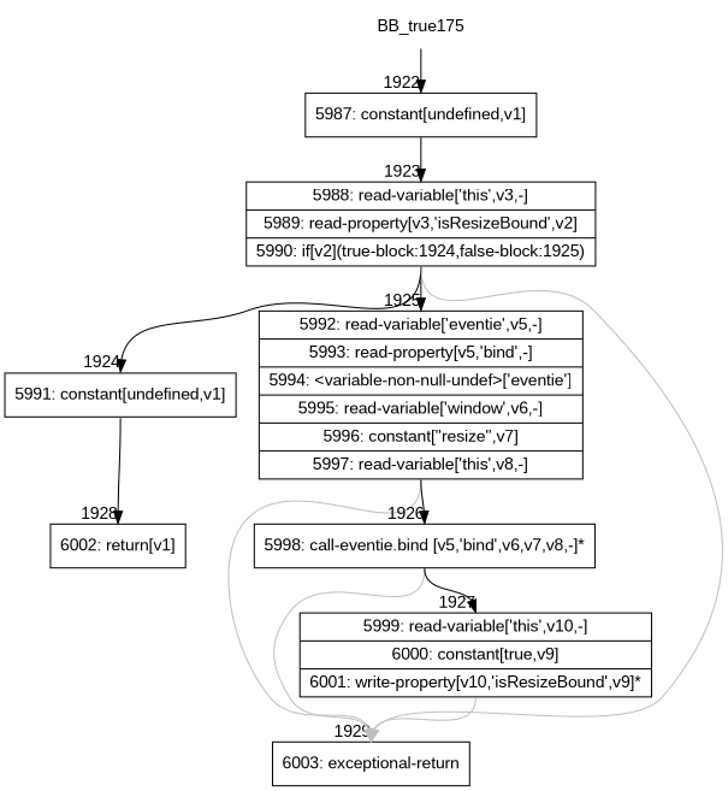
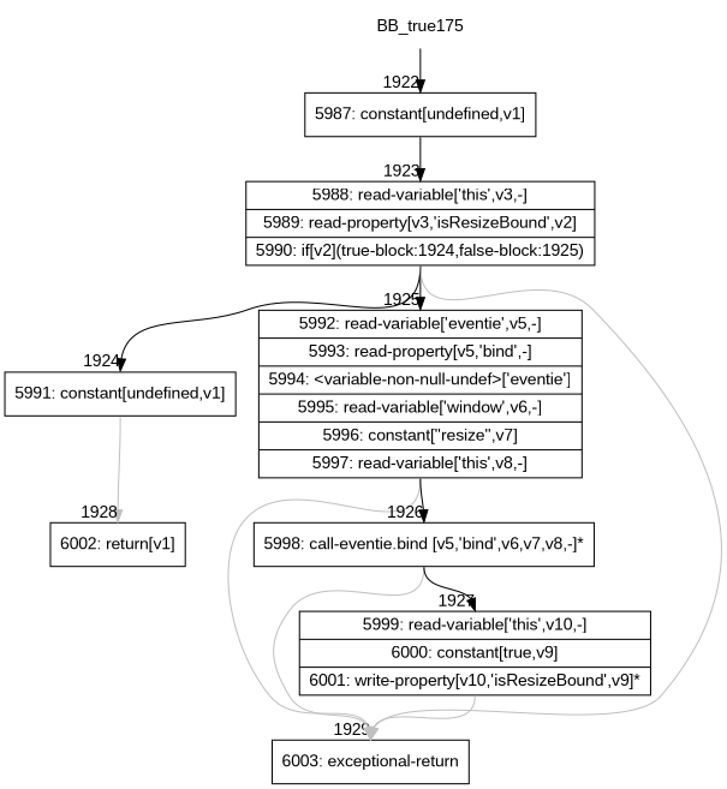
  digraph {
    fontname="Liberation Sans"
    rankdir=TD
    node [fontname="Liberation Sans" shape=record]
    edge [fontname="Liberation Sans" headport=n tailport=s]
    n1 [label=BB_true175 shape=none]
    n2 [label="{5987: constant[undefined,v1]}"]
    n3 [label="{5988: read-variable['this',v3,-]|5989: read-property[v3,'isResizeBound',v2]|5990: if[v2](true-block:1924,false-block:1925)}"]
    n4 [label="{5991: constant[undefined,v1]}"]
    n5 [label="{5992: read-variable['eventie',v5,-]|5993: read-property[v5,'bind',-]|5994: \<variable-non-null-undef\>['eventie']|5995: read-variable['window',v6,-]|5996: constant[\"resize\",v7]|5997: read-variable['this',v8,-]}"]
    n6 [label="{6003: exceptional-return}"]
    n7 [label="{6002: return[v1]}"]
    n8 [label="{5998: call-eventie.bind [v5,'bind',v6,v7,v8,-]*}"]
    n9 [label="{5999: read-variable['this',v10,-]|6000: constant[true,v9]|6001: write-property[v10,'isResizeBound',v9]*}"]
    n1 -> n2 [headlabel="    1922"]
    n2 -> n3 [headlabel="      1923"]
    n3 -> n4 [headlabel="      1924"]
    n3 -> n5 [headlabel="      1925"]
    n3 -> n6 [color=gray headlabel="      1929"]
-   n4 -> n7 [headlabel="      1928"]
+   n4 -> n7 [headlabel="      1928" color=gray]
    n5 -> n6 [color=gray]
    n5 -> n8 [headlabel="      1926"]
    n8 -> n6 [color=gray]
    n8 -> n9 [headlabel="      1927"]
    n9 -> n6 [color=gray]
  }
